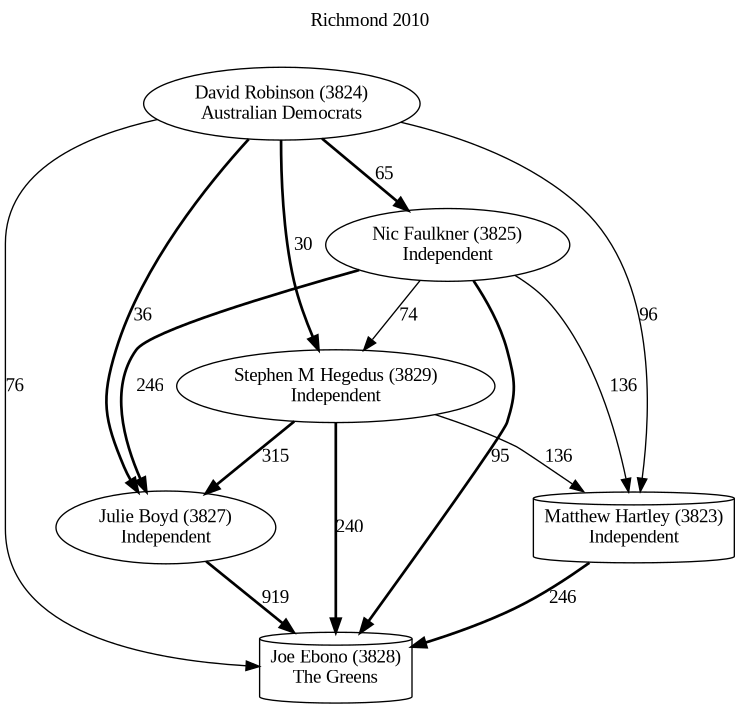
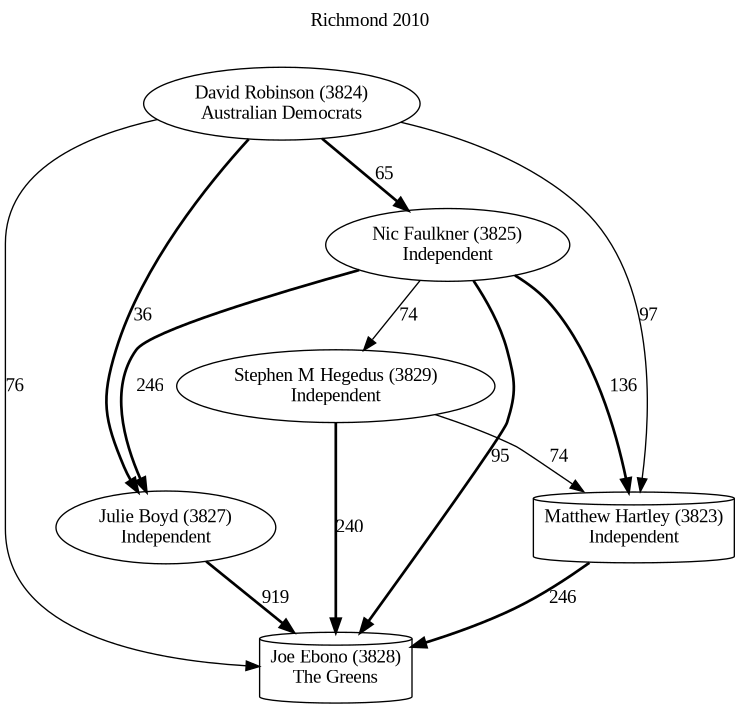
  digraph {
    fontname="Liberation Serif"
    label="Richmond 2010"
    labelloc=t
    mclimit=10
    node [fontname="Liberation Serif" shape=ellipse]
    edge [fontname="Liberation Serif" style=bold]
    n1 [label="David Robinson (3824)\nAustralian Democrats"]
    n2 [label="Joe Ebono (3828)\nThe Greens" shape=cylinder]
    n3 [label="Julie Boyd (3827)\nIndependent"]
    n4 [label="Matthew Hartley (3823)\nIndependent" shape=cylinder]
    n5 [label="Nic Faulkner (3825)\nIndependent"]
    n6 [label="Stephen M Hegedus (3829)\nIndependent"]
    n1 -> n2 [label=76 style=solid]
    n1 -> n3 [label=36]
-   n1 -> n4 [label=96 style=solid]
+   n1 -> n4 [label=97 style=solid]
    n1 -> n5 [label=65]
-   n1 -> n6 [label=30]
    n3 -> n2 [label=919]
    n4 -> n2 [label=246]
    n5 -> n2 [label=95]
    n5 -> n3 [label=246]
-   n5 -> n4 [label=136 style=solid]
+   n5 -> n4 [label=136]
    n5 -> n6 [label=74 style=solid]
    n6 -> n2 [label=240]
-   n6 -> n3 [label=315]
-   n6 -> n4 [label=136 style=solid]
+   n6 -> n4 [label=74 style=solid]
  }
